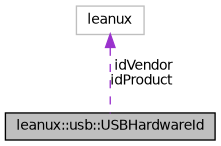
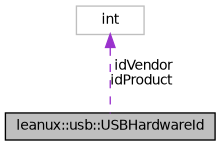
  digraph {
    node [fontname=Helvetica fontsize=10 shape=record]
    n1 [color=black fillcolor=grey75 fontcolor=black height=0.2 label="leanux::usb::USBHardwareId" style=filled width=0.4]
-   n2 [color=grey75 height=0.2 label=leanux width=0.4]
+   n2 [color=grey75 height=0.2 label=int width=0.4]
    n2 -> n1 [color=darkorchid3 dir=back fontname=Helvetica fontsize=10 label=" idVendor\nidProduct" labelfontname=Helvetica labelfontsize=10 style=dashed]
  }
